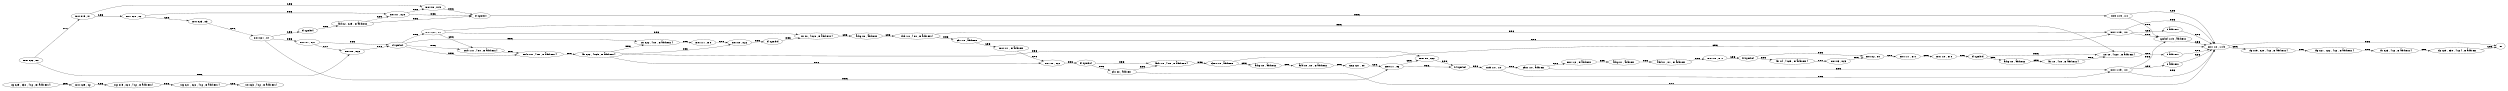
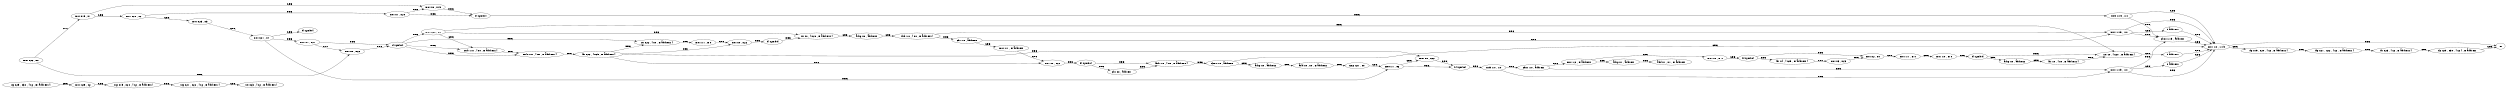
  digraph {
    rankdir=LR
    n1 [label="stp x29 , x30 , [ sp , #- address ]!"]
    n2 [label="mov x29 , sp"]
    n3 [label="stp x19 , x20 , [ sp , # address ]"]
    n4 [label="stp x21 , x22 , [ sp , # address ]"]
    n5 [label="str x23 , [ sp , # address ]"]
    n6 [label="mov x22 , x0"]
    n7 [label="mov x19 , x1"]
    n8 [label="mov x0 , x22"]
    n9 [label="mov x20 , x2"]
    n10 [label="mov x0 , x19"]
    n11 [label="bl symbol"]
    n12 [label="mov x23 , x3"]
    n13 [label="mov x1 , x20"]
    n14 [label="bl symbol"]
    n15 [label="mov x21 , x4"]
    n16 [label="bl symbol"]
    n17 [label="mov x1 , x21"]
    n18 [label="cset w1 , eq"]
-   n19 [label="add x2 , x29 , # address"]
    n20 [label="mov x0 , x22"]
    n21 [label="bl symbol"]
    n22 [label="uxtb w19 , w0"]
-   n23 [label="symbol w19 , address"]
+   n23 [label="cbnz w19 , address"]
    n24 [label="mov w0 , w19"]
    n25 [label="ldp x19 , x20 , [ sp , # address ]"]
    n26 [label=ret]
    n27 [label="mov x20 , x0"]
    n28 [label="strb wzr , [ x0 , # address ]"]
    n29 [label="strb wzr , [ x0 , # address ]"]
    n30 [label="str x22 , [ x0 , # address ]"]
    n31 [label="ldp x21 , x22 , [ sp , # address ]"]
    n32 [label="str s0 , [ x20 , # address ]"]
    n33 [label="str s0 , [ x20 , # address ]"]
    n34 [label="ldr x22 , [ x29 , # address ]"]
    n35 [label="mov w1 , # 0"]
    n36 [label="adrp x0 , address"]
    n37 [label="b address"]
    n38 [label="mov x0 , x22"]
    n39 [label="mov x0 , x22"]
    n40 [label="bl symbol"]
    n41 [label="bl symbol"]
    n42 [label="ldrb w0 , [ x0 , # address ]"]
    n43 [label="cbz w0 , address"]
    n44 [label="mov w19 , w0"]
    n45 [label="mov w1 , # address"]
    n46 [label="b address"]
    n47 [label="ldr x23 , [ sp , # address ]"]
    n48 [label="ldp x29 , x30 , [ sp ] , # address"]
    n49 [label="cbz x0 , address"]
    n50 [label="ldrb w0 , [ x0 , # address ]"]
    n51 [label="cbnz w0 , address"]
    n52 [label="adrp x0 , address"]
    n53 [label="add x0 , x0 , # address"]
    n54 [label="cmp x21 , x0"]
    n55 [label="uxtb w0 , w0"]
    n56 [label="cbnz w0 , address"]
    n57 [label="mov w19 , w0"]
    n58 [label="mov w2 , # address"]
    n59 [label="b address"]
    n60 [label="adrp x1 , address"]
    n61 [label="add x1 , x1 , # address"]
    n62 [label="mov x0 , # 0"]
    n63 [label="bl symbol"]
    n64 [label="ldr x4 , [ x29 , # address ]"]
    n65 [label="mov x2 , x0"]
    n66 [label="mov x3 , x23"]
    n67 [label="mov w1 , # 0"]
    n68 [label="mov w0 , # 0"]
    n69 [label="bl symbol"]
    n70 [label="adrp x0 , address"]
    n71 [label="ldr s0 , [ x0 , # address ]"]
    n1 -> n2 [label=CFG]
    n2 -> n3 [label=CFG]
    n3 -> n4 [label=DFG]
    n4 -> n5 [label=CFG]
    n6 -> n7 [label=CFG]
    n6 -> n8 [label=DFG]
    n7 -> n9 [label=CFG]
    n7 -> n10 [label=CFG]
    n8 -> n11 [label=DFG]
    n9 -> n12 [label=CFG]
    n9 -> n13 [label=DFG]
    n10 -> n14 [label=DFG]
    n11 -> n27 [label=DFG]
    n11 -> n28 [label=DFG]
    n11 -> n29 [label=DFG]
    n11 -> n30 [label=DFG]
    n12 -> n15 [label=CFG]
    n13 -> n10 [label=CFG]
    n13 -> n14 [label=DFG]
    n14 -> n22 [label=DFG]
    n15 -> n16 [label=CFG]
    n15 -> n17 [label=DFG]
    n15 -> n18 [label=DFG]
-   n16 -> n19 [label=CFG]
    n17 -> n8 [label=CFG]
    n17 -> n11 [label=DFG]
    n18 -> n20 [label=CFG]
    n18 -> n21 [label=DFG]
-   n19 -> n13 [label=CFG]
-   n19 -> n14 [label=DFG]
    n20 -> n21 [label=DFG]
    n21 -> n55 [label=DFG]
    n22 -> n23 [label=DFG]
    n22 -> n24 [label=CFG]
    n23 -> n24 [label=CFG]
    n24 -> n25 [label=CFG]
    n24 -> n26 [label=DFG]
    n25 -> n31 [label=CFG]
    n27 -> n28 [label=CFG]
    n27 -> n32 [label=DFG]
    n27 -> n33 [label=DFG]
    n28 -> n29 [label=CFG]
    n29 -> n34 [label=CFG]
    n30 -> n35 [label=CFG]
    n31 -> n47 [label=CFG]
    n32 -> n36 [label=CFG]
    n33 -> n37 [label=CFG]
    n34 -> n20 [label=DFG]
    n34 -> n30 [label=DFG]
    n34 -> n38 [label=DFG]
    n34 -> n39 [label=DFG]
    n35 -> n38 [label=CFG]
    n36 -> n42 [label=CFG]
    n37 -> n24 [label=CFG]
    n38 -> n40 [label=DFG]
    n39 -> n41 [label=DFG]
    n40 -> n32 [label=DFG]
    n41 -> n49 [label=DFG]
    n41 -> n50 [label=DFG]
    n42 -> n43 [label=DFG]
    n42 -> n44 [label=DFG]
    n43 -> n44 [label=CFG]
    n43 -> n45 [label=CFG]
    n44 -> n23 [label=DFG]
    n44 -> n24 [label=DFG]
    n44 -> n46 [label=CFG]
    n45 -> n39 [label=CFG]
    n46 -> n24 [label=CFG]
    n47 -> n48 [label=CFG]
    n48 -> n26 [label=CFG]
-   n49 -> n24 [label=CFG]
    n49 -> n50 [label=CFG]
    n50 -> n51 [label=DFG]
    n51 -> n24 [label=CFG]
    n51 -> n52 [label=CFG]
    n52 -> n53 [label=CFG]
    n53 -> n54 [label=CFG]
    n54 -> n18 [label=CFG]
    n55 -> n56 [label=DFG]
    n55 -> n57 [label=DFG]
    n56 -> n57 [label=CFG]
    n56 -> n58 [label=CFG]
    n57 -> n23 [label=DFG]
    n57 -> n24 [label=DFG]
    n57 -> n59 [label=CFG]
    n58 -> n60 [label=CFG]
    n59 -> n24 [label=CFG]
    n60 -> n61 [label=DFG]
-   n61 -> n62 [label=CFG]
+   n58 -> n62 [label=CFG]
    n62 -> n63 [label=CFG]
    n63 -> n64 [label=CFG]
    n63 -> n65 [label=DFG]
    n64 -> n66 [label=CFG]
    n65 -> n67 [label=CFG]
    n66 -> n65 [label=CFG]
    n67 -> n68 [label=CFG]
    n68 -> n69 [label=CFG]
    n69 -> n33 [label=DFG]
    n69 -> n70 [label=CFG]
    n70 -> n71 [label=CFG]
    n71 -> n33 [label=DFG]
  }
